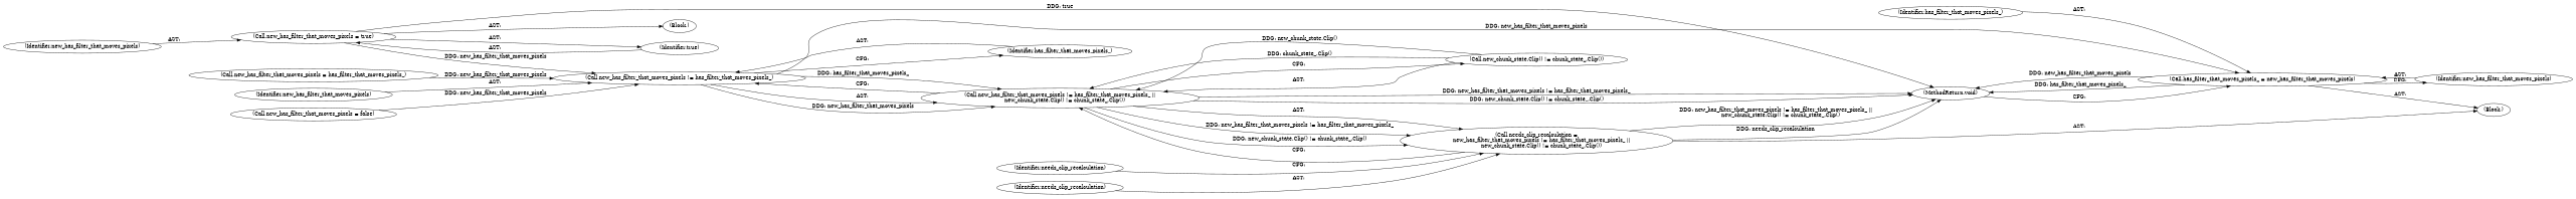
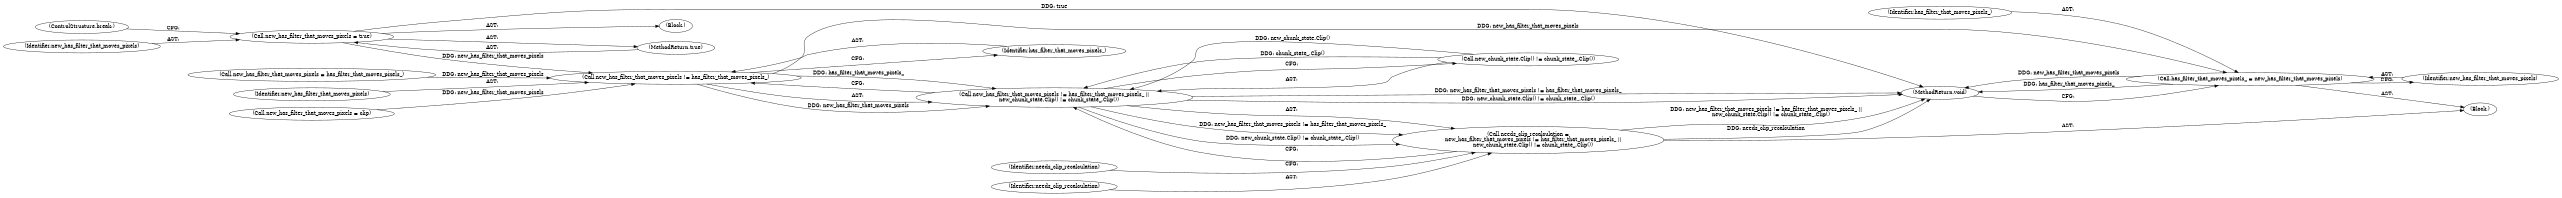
  digraph {
    rankdir=LR
    n1 [label="(Call,new_has_filter_that_moves_pixels = true)"]
    n2 [label="(Call,new_has_filter_that_moves_pixels != has_filter_that_moves_pixels_)"]
-   n3 [label="(Identifier,true)"]
+   n3 [label="(MethodReturn,true)"]
    n4 [label="(MethodReturn,void)"]
    n5 [label="(Block,)"]
    n6 [label="(Call,new_has_filter_that_moves_pixels != has_filter_that_moves_pixels_ ||\n      new_chunk_state.Clip() != chunk_state_.Clip())"]
    n7 [label="(Call,has_filter_that_moves_pixels_ = new_has_filter_that_moves_pixels)"]
    n8 [label="(Identifier,has_filter_that_moves_pixels_)"]
    n9 [label="(Call,needs_clip_recalculation =\n      new_has_filter_that_moves_pixels != has_filter_that_moves_pixels_ ||\n      new_chunk_state.Clip() != chunk_state_.Clip())"]
    n10 [label="(Call,new_chunk_state.Clip() != chunk_state_.Clip())"]
    n11 [label="(Block,)"]
    n12 [label="(Identifier,new_has_filter_that_moves_pixels)"]
+   n13 [label="(ControlStructure,break;)"]
    n14 [label="(Identifier,has_filter_that_moves_pixels_)"]
    n15 [label="(Identifier,new_has_filter_that_moves_pixels)"]
-   n16 [label="(Call,new_has_filter_that_moves_pixels = false)"]
+   n16 [label="(Call,new_has_filter_that_moves_pixels = clip)"]
    n17 [label="(Identifier,needs_clip_recalculation)"]
    n18 [label="(Identifier,needs_clip_recalculation)"]
    n19 [label="(Call,new_has_filter_that_moves_pixels = has_filter_that_moves_pixels_)"]
    n20 [label="(Identifier,new_has_filter_that_moves_pixels)"]
    n1 -> n2 [label="DDG: new_has_filter_that_moves_pixels"]
    n1 -> n3 [label="AST: "]
    n1 -> n4 [label="DDG: true"]
    n1 -> n5 [label="AST: "]
    n2 -> n6 [label="AST: "]
    n2 -> n6 [label="DDG: new_has_filter_that_moves_pixels"]
    n2 -> n6 [label="DDG: has_filter_that_moves_pixels_"]
    n2 -> n7 [label="DDG: new_has_filter_that_moves_pixels"]
    n2 -> n8 [label="CFG: "]
    n3 -> n1 [label="AST: "]
    n4 -> n7 [label="CFG: "]
    n6 -> n2 [label="CFG: "]
    n6 -> n4 [label="DDG: new_has_filter_that_moves_pixels != has_filter_that_moves_pixels_"]
    n6 -> n4 [label="DDG: new_chunk_state.Clip() != chunk_state_.Clip()"]
    n6 -> n9 [label="AST: "]
    n6 -> n9 [label="DDG: new_has_filter_that_moves_pixels != has_filter_that_moves_pixels_"]
    n6 -> n9 [label="DDG: new_chunk_state.Clip() != chunk_state_.Clip()"]
    n6 -> n10 [label="CFG: "]
    n7 -> n4 [label="DDG: new_has_filter_that_moves_pixels"]
    n7 -> n4 [label="DDG: has_filter_that_moves_pixels_"]
    n7 -> n11 [label="AST: "]
    n7 -> n12 [label="CFG: "]
    n8 -> n2 [label="AST: "]
    n9 -> n4 [label="DDG: needs_clip_recalculation"]
    n9 -> n4 [label="DDG: new_has_filter_that_moves_pixels != has_filter_that_moves_pixels_ ||\n      new_chunk_state.Clip() != chunk_state_.Clip()"]
    n9 -> n6 [label="CFG: "]
    n9 -> n11 [label="AST: "]
    n10 -> n6 [label="AST: "]
    n10 -> n6 [label="DDG: new_chunk_state.Clip()"]
    n10 -> n6 [label="DDG: chunk_state_.Clip()"]
    n12 -> n7 [label="AST: "]
+   n13 -> n1 [label="CFG: "]
    n14 -> n7 [label="AST: "]
    n15 -> n1 [label="AST: "]
    n16 -> n2 [label="DDG: new_has_filter_that_moves_pixels"]
    n17 -> n9 [label="AST: "]
    n18 -> n9 [label="CFG: "]
    n19 -> n2 [label="DDG: new_has_filter_that_moves_pixels"]
    n20 -> n2 [label="AST: "]
  }
